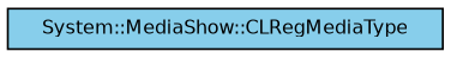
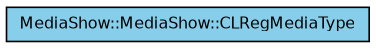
  digraph {
    rankdir=LR
-   n1 [color=black fillcolor=skyblue fontname=Helvetica fontsize=10 height=0.2 label="System::MediaShow::CLRegMediaType" shape=record style=filled width=0.4]
+   n1 [color=black fillcolor=skyblue fontname=Helvetica fontsize=10 height=0.2 label="MediaShow::MediaShow::CLRegMediaType" shape=record style=filled width=0.4]
  }
